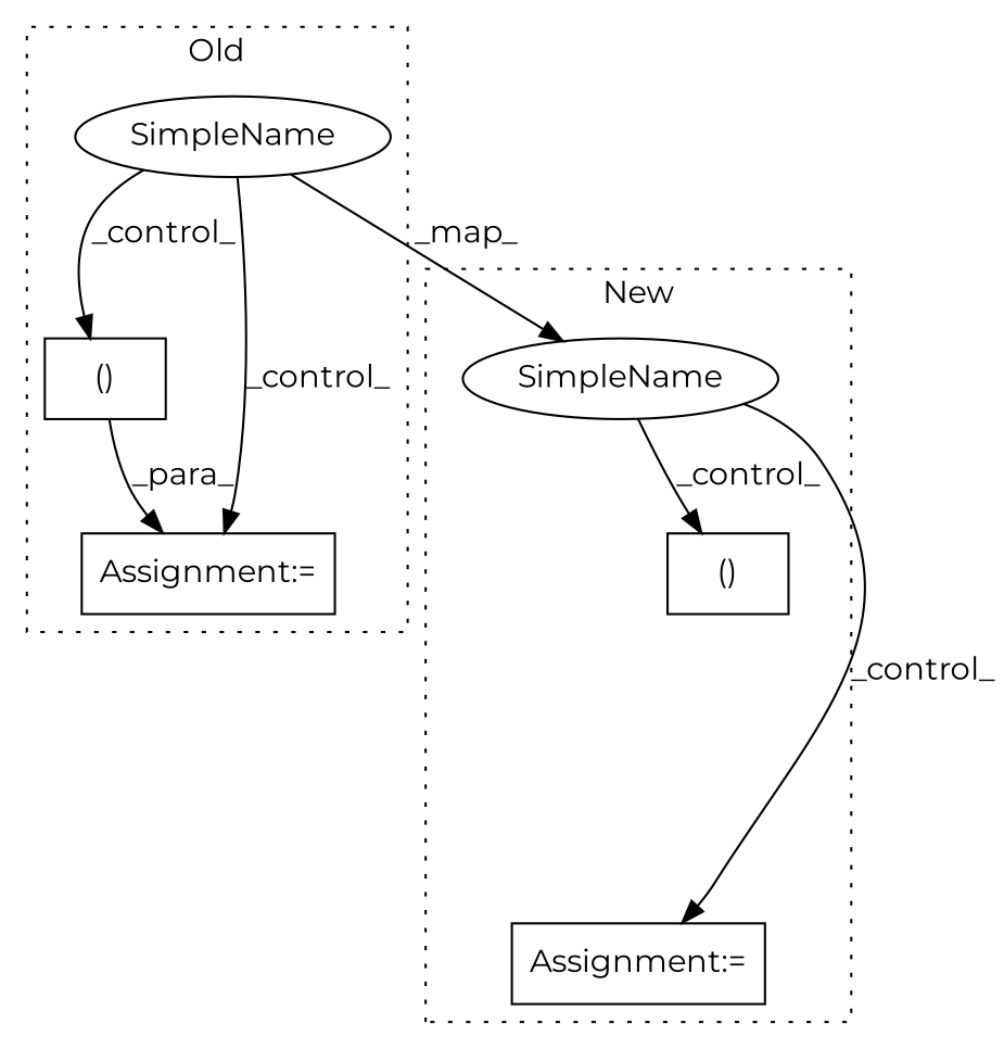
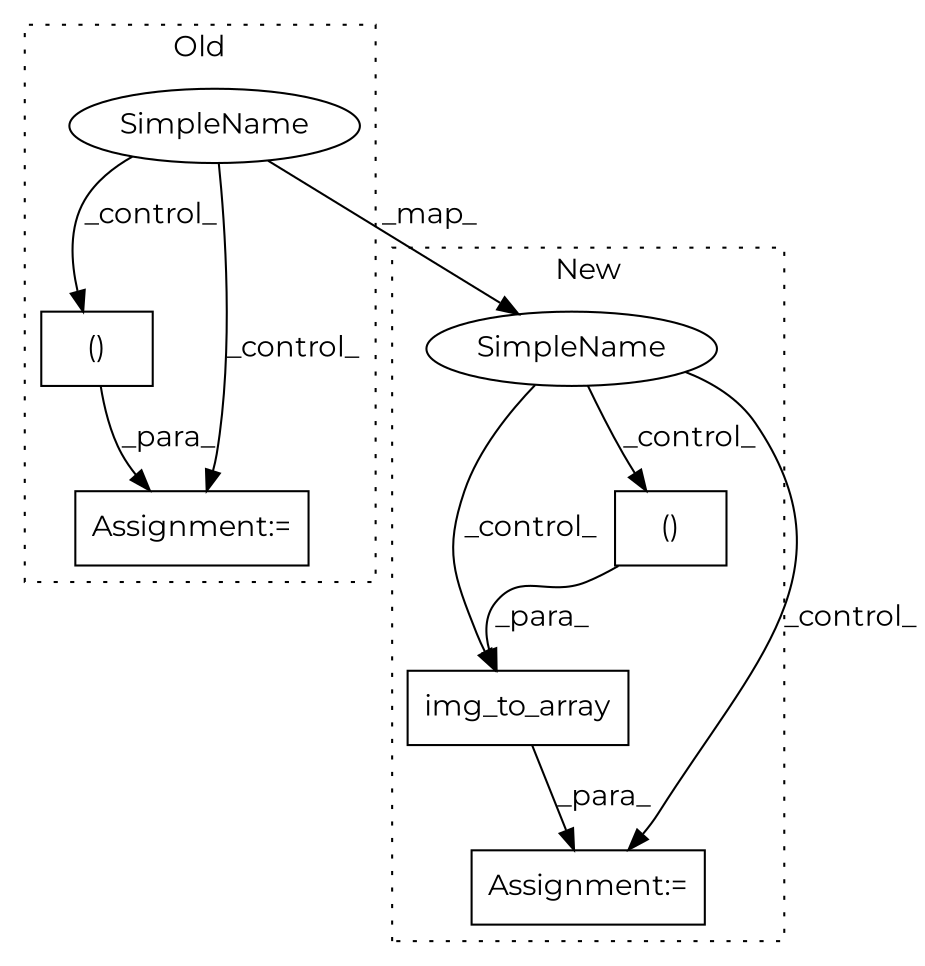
  digraph {
    fontname=Montserrat
    node [a=106 l=4 shape=box fontname=Montserrat]
    edge [fontname=Montserrat]
    n1 [l=19 label="()" s=2616]
    n2 [a=7 l=25 label="Assignment:=" s=2904]
    n3 [a=42 label=SimpleName s=2096 shape=ellipse]
+   n4 [a=32 l="13,1" label=img_to_array s="2541,2622"]
    n5 [a=7 l=1 label="Assignment:=" s=2771]
    n6 [l=32 label="()" s=2588]
    n7 [a=42 label=SimpleName s=2030 shape=ellipse]
    subgraph cluster_1 {
      label=Old
      style=dotted
      n1
      n2
      n3
    }
    subgraph cluster_2 {
      label=New
      style=dotted
+     n4
      n5
      n6
      n7
    }
    n1 -> n2 [label=_para_]
    n3 -> n1 [label=_control_]
    n3 -> n2 [label=_control_]
    n3 -> n7 [label=_map_]
+   n4 -> n5 [label=_para_]
+   n6 -> n4 [label=_para_]
+   n7 -> n4 [label=_control_]
    n7 -> n5 [label=_control_]
    n7 -> n6 [label=_control_]
  }
